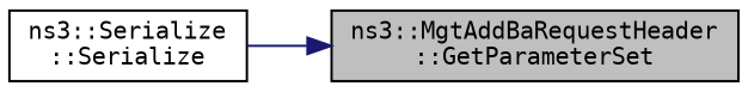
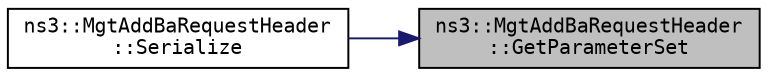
  digraph {
    rankdir=RL
    fontname="DejaVu Sans Mono"
    node [color=black fontname="DejaVu Sans Mono" fontsize=10 shape=record style=filled]
    n1 [fillcolor=grey75 fontcolor=black height=0.2 label="ns3::MgtAddBaRequestHeader\l::GetParameterSet" width=0.4]
-   n2 [fillcolor=white height=0.2 label="ns3::Serialize\l::Serialize" width=0.4]
+   n2 [fillcolor=white height=0.2 label="ns3::MgtAddBaRequestHeader\l::Serialize" width=0.4]
    n1 -> n2 [color=midnightblue dir=back fontname="DejaVu Sans Mono" fontsize=10 labelfontname=Helvetica labelfontsize=10 style=solid]
  }
